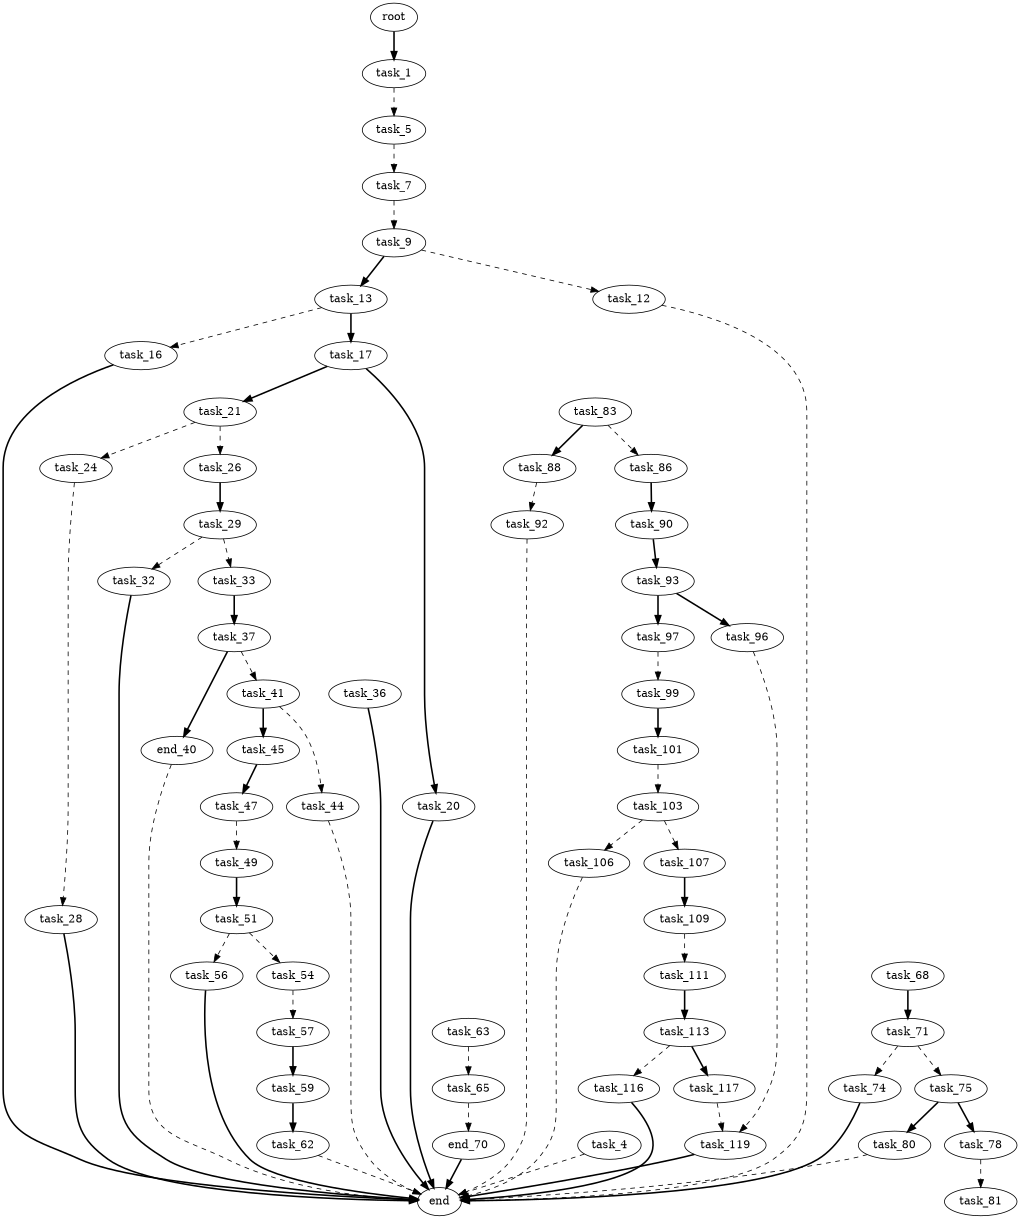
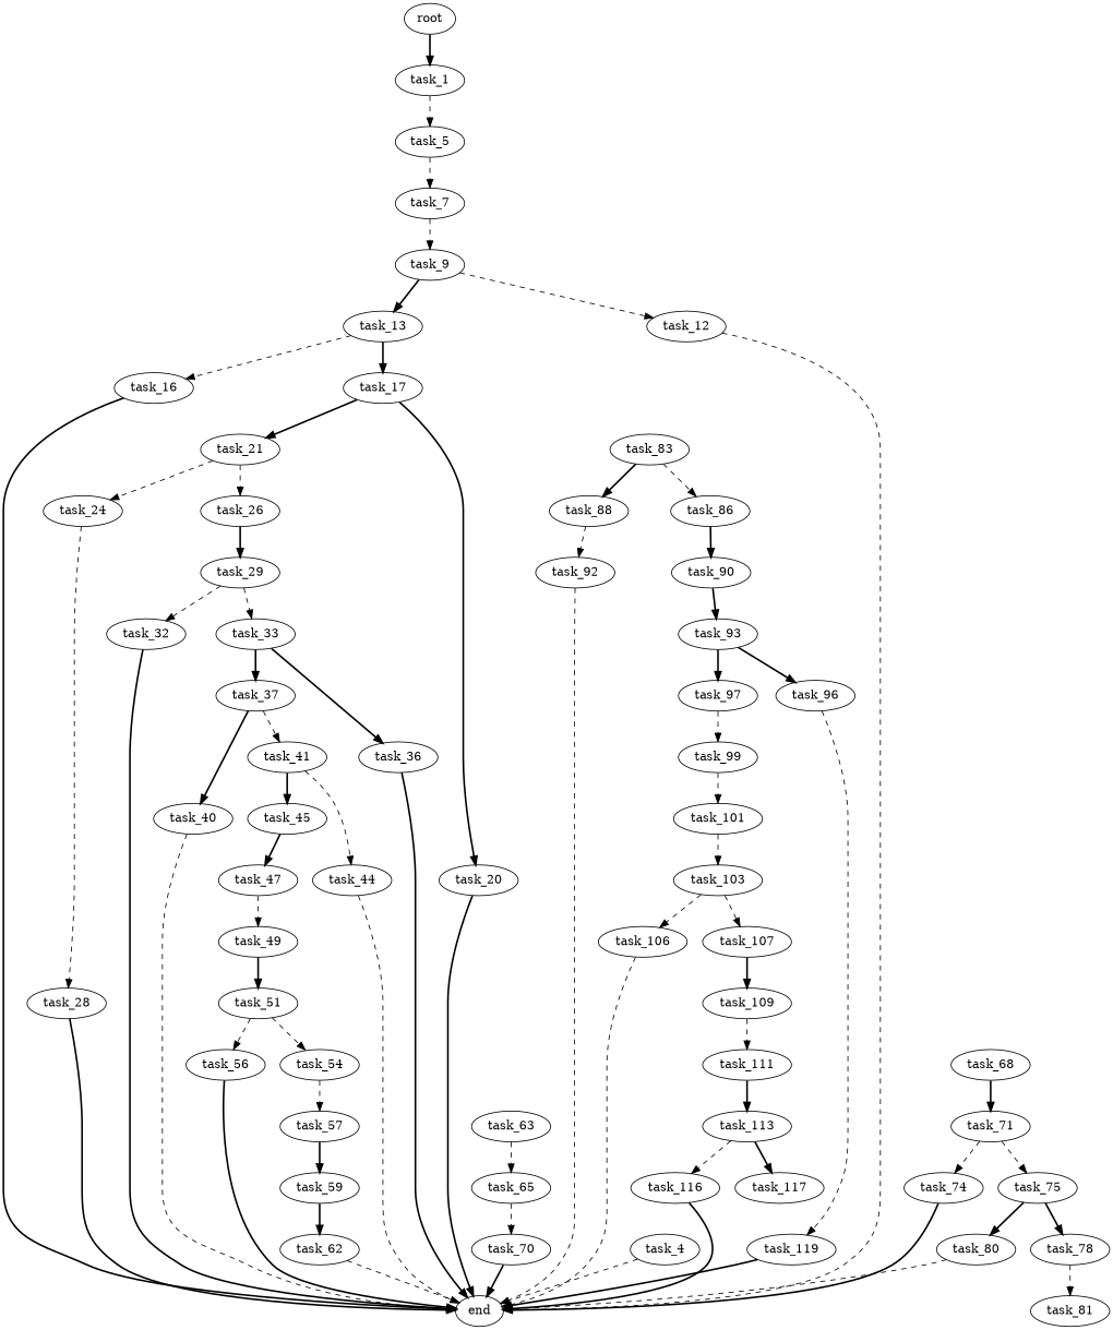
  digraph {
    edge [style=dashed]
    root
    task_1
    task_5
    task_4
    end
    task_7
    task_9
    task_12
    task_13
    task_16
    task_17
    task_20
    task_21
    task_24
    task_26
    task_28
    task_29
    task_32
    task_33
    task_36
    task_37
-   task_40 [label=end_40]
+   task_40
    task_41
    task_44
    task_45
    task_47
    task_49
    task_51
    task_54
    task_56
    task_57
    task_59
    task_62
    task_63
    task_65
-   task_70 [label=end_70]
+   task_70
    task_68
    task_71
    task_74
    task_75
    task_78
    task_80
    task_81
    task_83
    task_86
    task_88
    task_90
    task_92
    task_93
    task_96
    task_97
    task_119
    task_99
    task_101
    task_103
    task_106
    task_107
    task_109
    task_111
    task_113
    task_116
    task_117
    root -> task_1 [style=bold]
    task_1 -> task_5
    task_5 -> task_7
    task_4 -> end
    task_7 -> task_9
    task_9 -> task_12
    task_9 -> task_13 [style=bold]
    task_12 -> end
    task_13 -> task_16
    task_13 -> task_17 [style=bold]
    task_16 -> end [style=bold]
    task_17 -> task_20 [style=bold]
    task_17 -> task_21 [style=bold]
    task_20 -> end [style=bold]
    task_21 -> task_24
    task_21 -> task_26
    task_24 -> task_28
    task_26 -> task_29 [style=bold]
    task_28 -> end [style=bold]
    task_29 -> task_32
    task_29 -> task_33
    task_32 -> end [style=bold]
+   task_33 -> task_36 [style=bold]
    task_33 -> task_37 [style=bold]
    task_36 -> end [style=bold]
    task_37 -> task_40 [style=bold]
    task_37 -> task_41
    task_40 -> end
    task_41 -> task_44
    task_41 -> task_45 [style=bold]
    task_44 -> end
    task_45 -> task_47 [style=bold]
    task_47 -> task_49
    task_49 -> task_51 [style=bold]
    task_51 -> task_54
    task_51 -> task_56
    task_54 -> task_57
    task_56 -> end [style=bold]
    task_57 -> task_59 [style=bold]
    task_59 -> task_62 [style=bold]
    task_62 -> end
    task_63 -> task_65
    task_65 -> task_70
    task_70 -> end [style=bold]
    task_68 -> task_71 [style=bold]
    task_71 -> task_74
    task_71 -> task_75
    task_74 -> end [style=bold]
    task_75 -> task_78 [style=bold]
    task_75 -> task_80 [style=bold]
    task_78 -> task_81
    task_80 -> end
    task_83 -> task_86
    task_83 -> task_88 [style=bold]
    task_86 -> task_90 [style=bold]
    task_88 -> task_92
    task_90 -> task_93 [style=bold]
    task_92 -> end
    task_93 -> task_96 [style=bold]
    task_93 -> task_97 [style=bold]
    task_96 -> task_119
    task_97 -> task_99
    task_119 -> end [style=bold]
-   task_99 -> task_101 [style=bold]
+   task_99 -> task_101
    task_101 -> task_103
    task_103 -> task_106
    task_103 -> task_107
    task_106 -> end
    task_107 -> task_109 [style=bold]
    task_109 -> task_111
    task_111 -> task_113 [style=bold]
    task_113 -> task_116
    task_113 -> task_117 [style=bold]
    task_116 -> end [style=bold]
-   task_117 -> task_119
  }
